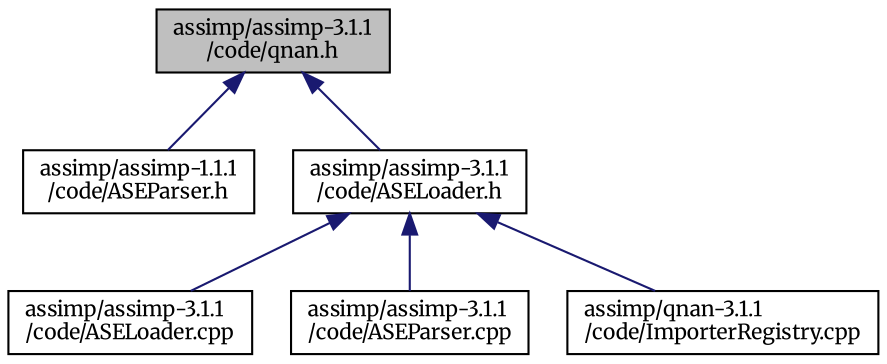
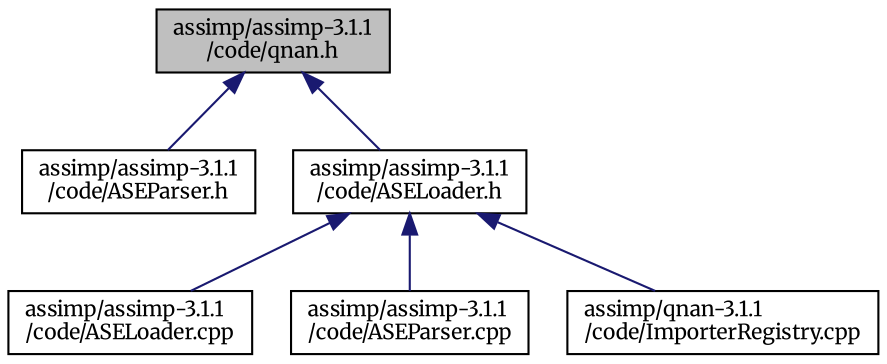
  digraph {
    fontname=Merriweather
    node [color=black fillcolor=white fontname=Merriweather fontsize=10 shape=record style=filled]
    edge [color=midnightblue dir=back fontname=Merriweather fontsize=10 labelfontname=Helvetica labelfontsize=10 style=solid]
    n1 [fillcolor=grey75 fontcolor=black height=0.2 label="assimp/assimp-3.1.1\l/code/qnan.h" width=0.4]
-   n2 [height=0.2 label="assimp/assimp-1.1.1\l/code/ASEParser.h" width=0.4]
+   n2 [height=0.2 label="assimp/assimp-3.1.1\l/code/ASEParser.h" width=0.4]
    n3 [height=0.2 label="assimp/assimp-3.1.1\l/code/ASELoader.h" width=0.4]
    n4 [height=0.2 label="assimp/assimp-3.1.1\l/code/ASELoader.cpp" width=0.4]
    n5 [height=0.2 label="assimp/assimp-3.1.1\l/code/ASEParser.cpp" width=0.4]
    n6 [height=0.2 label="assimp/qnan-3.1.1\l/code/ImporterRegistry.cpp" width=0.4]
    n1 -> n2
    n1 -> n3
    n3 -> n4
    n3 -> n5
    n3 -> n6
  }
